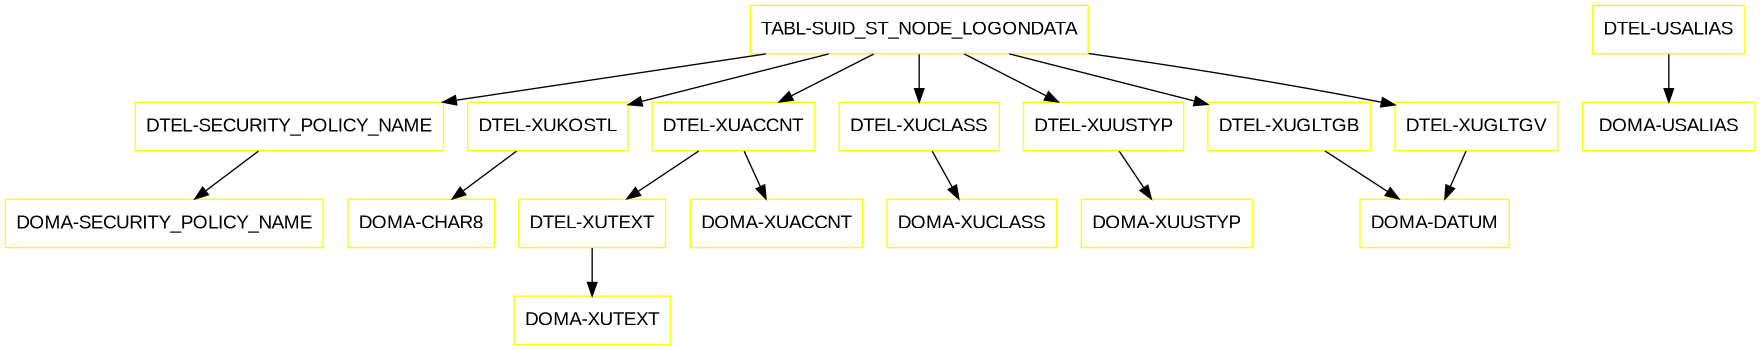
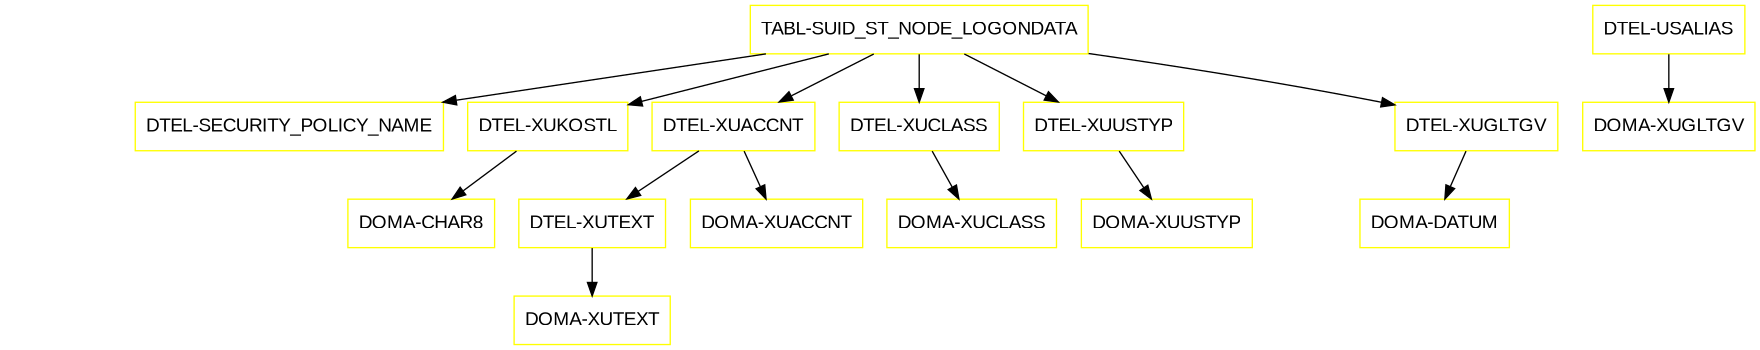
  digraph {
    fontname="Liberation Sans"
    node [color=yellow fontname="Liberation Sans" shape=box]
    edge [fontname="Liberation Sans"]
    "TABL-SUID_ST_NODE_LOGONDATA"
    "DTEL-SECURITY_POLICY_NAME"
    "DTEL-XUKOSTL"
    "DTEL-XUACCNT"
    "DTEL-XUCLASS"
    "DTEL-XUUSTYP"
-   "DTEL-XUGLTGB"
    "DTEL-XUGLTGV"
-   "DOMA-SECURITY_POLICY_NAME"
    "DTEL-USALIAS"
-   "DOMA-USALIAS"
+   "DOMA-USALIAS" [label="DOMA-XUGLTGV"]
    "DOMA-CHAR8"
    "DTEL-XUTEXT"
    "DOMA-XUACCNT"
    "DOMA-XUTEXT"
    "DOMA-XUCLASS"
    "DOMA-XUUSTYP"
    "DOMA-DATUM"
    "TABL-SUID_ST_NODE_LOGONDATA" -> "DTEL-SECURITY_POLICY_NAME"
    "TABL-SUID_ST_NODE_LOGONDATA" -> "DTEL-XUKOSTL"
    "TABL-SUID_ST_NODE_LOGONDATA" -> "DTEL-XUACCNT"
    "TABL-SUID_ST_NODE_LOGONDATA" -> "DTEL-XUCLASS"
    "TABL-SUID_ST_NODE_LOGONDATA" -> "DTEL-XUUSTYP"
-   "TABL-SUID_ST_NODE_LOGONDATA" -> "DTEL-XUGLTGB"
    "TABL-SUID_ST_NODE_LOGONDATA" -> "DTEL-XUGLTGV"
-   "DTEL-SECURITY_POLICY_NAME" -> "DOMA-SECURITY_POLICY_NAME"
    "DTEL-XUKOSTL" -> "DOMA-CHAR8"
    "DTEL-XUACCNT" -> "DTEL-XUTEXT"
    "DTEL-XUACCNT" -> "DOMA-XUACCNT"
    "DTEL-XUCLASS" -> "DOMA-XUCLASS"
    "DTEL-XUUSTYP" -> "DOMA-XUUSTYP"
-   "DTEL-XUGLTGB" -> "DOMA-DATUM"
    "DTEL-XUGLTGV" -> "DOMA-DATUM"
    "DTEL-USALIAS" -> "DOMA-USALIAS"
    "DTEL-XUTEXT" -> "DOMA-XUTEXT"
  }
